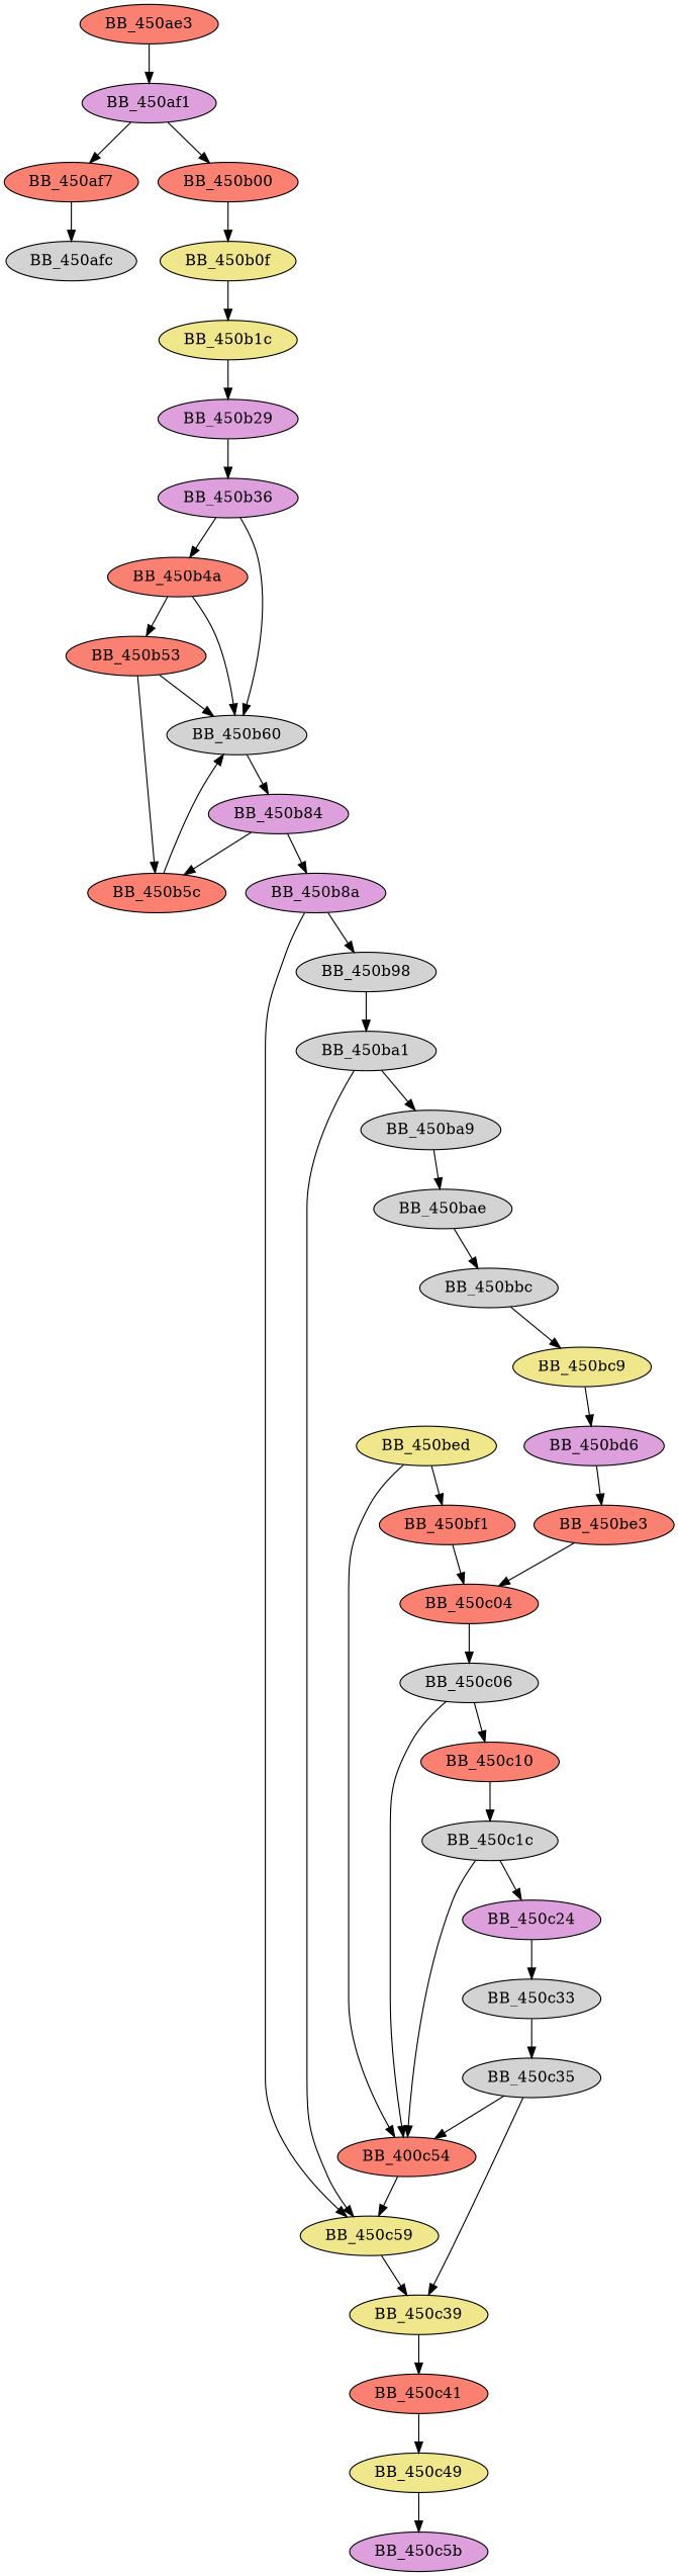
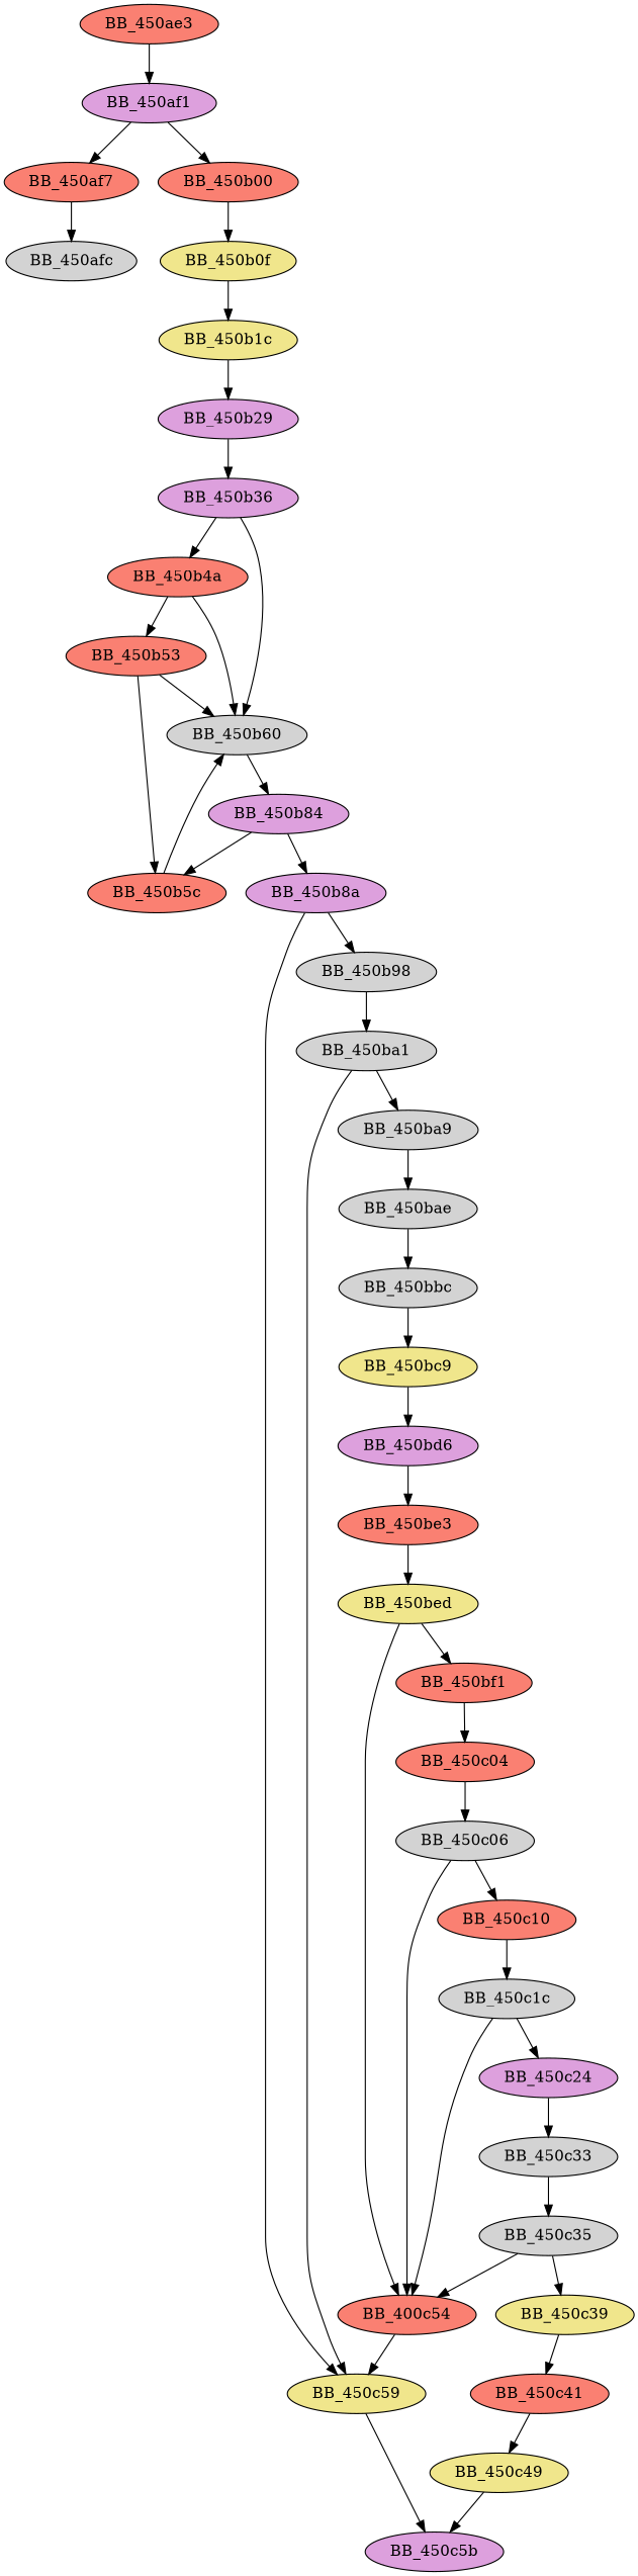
  digraph {
    node [fillcolor=salmon style=filled]
    BB_450af1 [fillcolor=plum]
    BB_450ae3
    BB_450af7
    BB_450b00
    BB_450afc [fillcolor=lightgrey]
    BB_450b0f [fillcolor=khaki]
    BB_450b1c [fillcolor=khaki]
    BB_450b29 [fillcolor=plum]
    BB_450b36 [fillcolor=plum]
    BB_450b4a
    BB_450b60 [fillcolor=lightgrey]
    BB_450b53
    BB_450b84 [fillcolor=plum]
    BB_450b5c
    BB_450b8a [fillcolor=plum]
    BB_450b98 [fillcolor=lightgrey]
    BB_450c59 [fillcolor=khaki]
    BB_450ba1 [fillcolor=lightgrey]
    BB_450c5b [fillcolor=plum]
    BB_450ba9 [fillcolor=lightgrey]
    BB_450bae [fillcolor=lightgrey]
    BB_450bbc [fillcolor=lightgrey]
    BB_450bc9 [fillcolor=khaki]
    BB_450bd6 [fillcolor=plum]
    BB_450be3
    BB_450bed [fillcolor=khaki]
    BB_450bf1
    n28 [label=BB_400c54]
    BB_450c04
    BB_450c06 [fillcolor=lightgrey]
    BB_450c10
    BB_450c1c [fillcolor=lightgrey]
    BB_450c24 [fillcolor=plum]
    BB_450c33 [fillcolor=lightgrey]
    BB_450c35 [fillcolor=lightgrey]
    BB_450c39 [fillcolor=khaki]
    BB_450c41
    BB_450c49 [fillcolor=khaki]
    BB_450af1 -> BB_450af7
    BB_450af1 -> BB_450b00
    BB_450ae3 -> BB_450af1
    BB_450af7 -> BB_450afc
    BB_450b00 -> BB_450b0f
    BB_450b0f -> BB_450b1c
    BB_450b1c -> BB_450b29
    BB_450b29 -> BB_450b36
    BB_450b36 -> BB_450b4a
    BB_450b36 -> BB_450b60
    BB_450b4a -> BB_450b60
    BB_450b4a -> BB_450b53
    BB_450b60 -> BB_450b84
    BB_450b53 -> BB_450b60
    BB_450b53 -> BB_450b5c
    BB_450b84 -> BB_450b5c
    BB_450b84 -> BB_450b8a
    BB_450b5c -> BB_450b60
    BB_450b8a -> BB_450b98
    BB_450b8a -> BB_450c59
    BB_450b98 -> BB_450ba1
-   BB_450c59 -> BB_450c39
+   BB_450c59 -> BB_450c5b
    BB_450ba1 -> BB_450c59
    BB_450ba1 -> BB_450ba9
    BB_450ba9 -> BB_450bae
    BB_450bae -> BB_450bbc
    BB_450bbc -> BB_450bc9
    BB_450bc9 -> BB_450bd6
    BB_450bd6 -> BB_450be3
-   BB_450be3 -> BB_450c04
+   BB_450be3 -> BB_450bed
    BB_450bed -> BB_450bf1
    BB_450bed -> n28
    BB_450bf1 -> BB_450c04
    n28 -> BB_450c59
    BB_450c04 -> BB_450c06
    BB_450c06 -> n28
    BB_450c06 -> BB_450c10
    BB_450c10 -> BB_450c1c
    BB_450c1c -> n28
    BB_450c1c -> BB_450c24
    BB_450c24 -> BB_450c33
    BB_450c33 -> BB_450c35
    BB_450c35 -> n28
    BB_450c35 -> BB_450c39
    BB_450c39 -> BB_450c41
    BB_450c41 -> BB_450c49
    BB_450c49 -> BB_450c5b
  }
